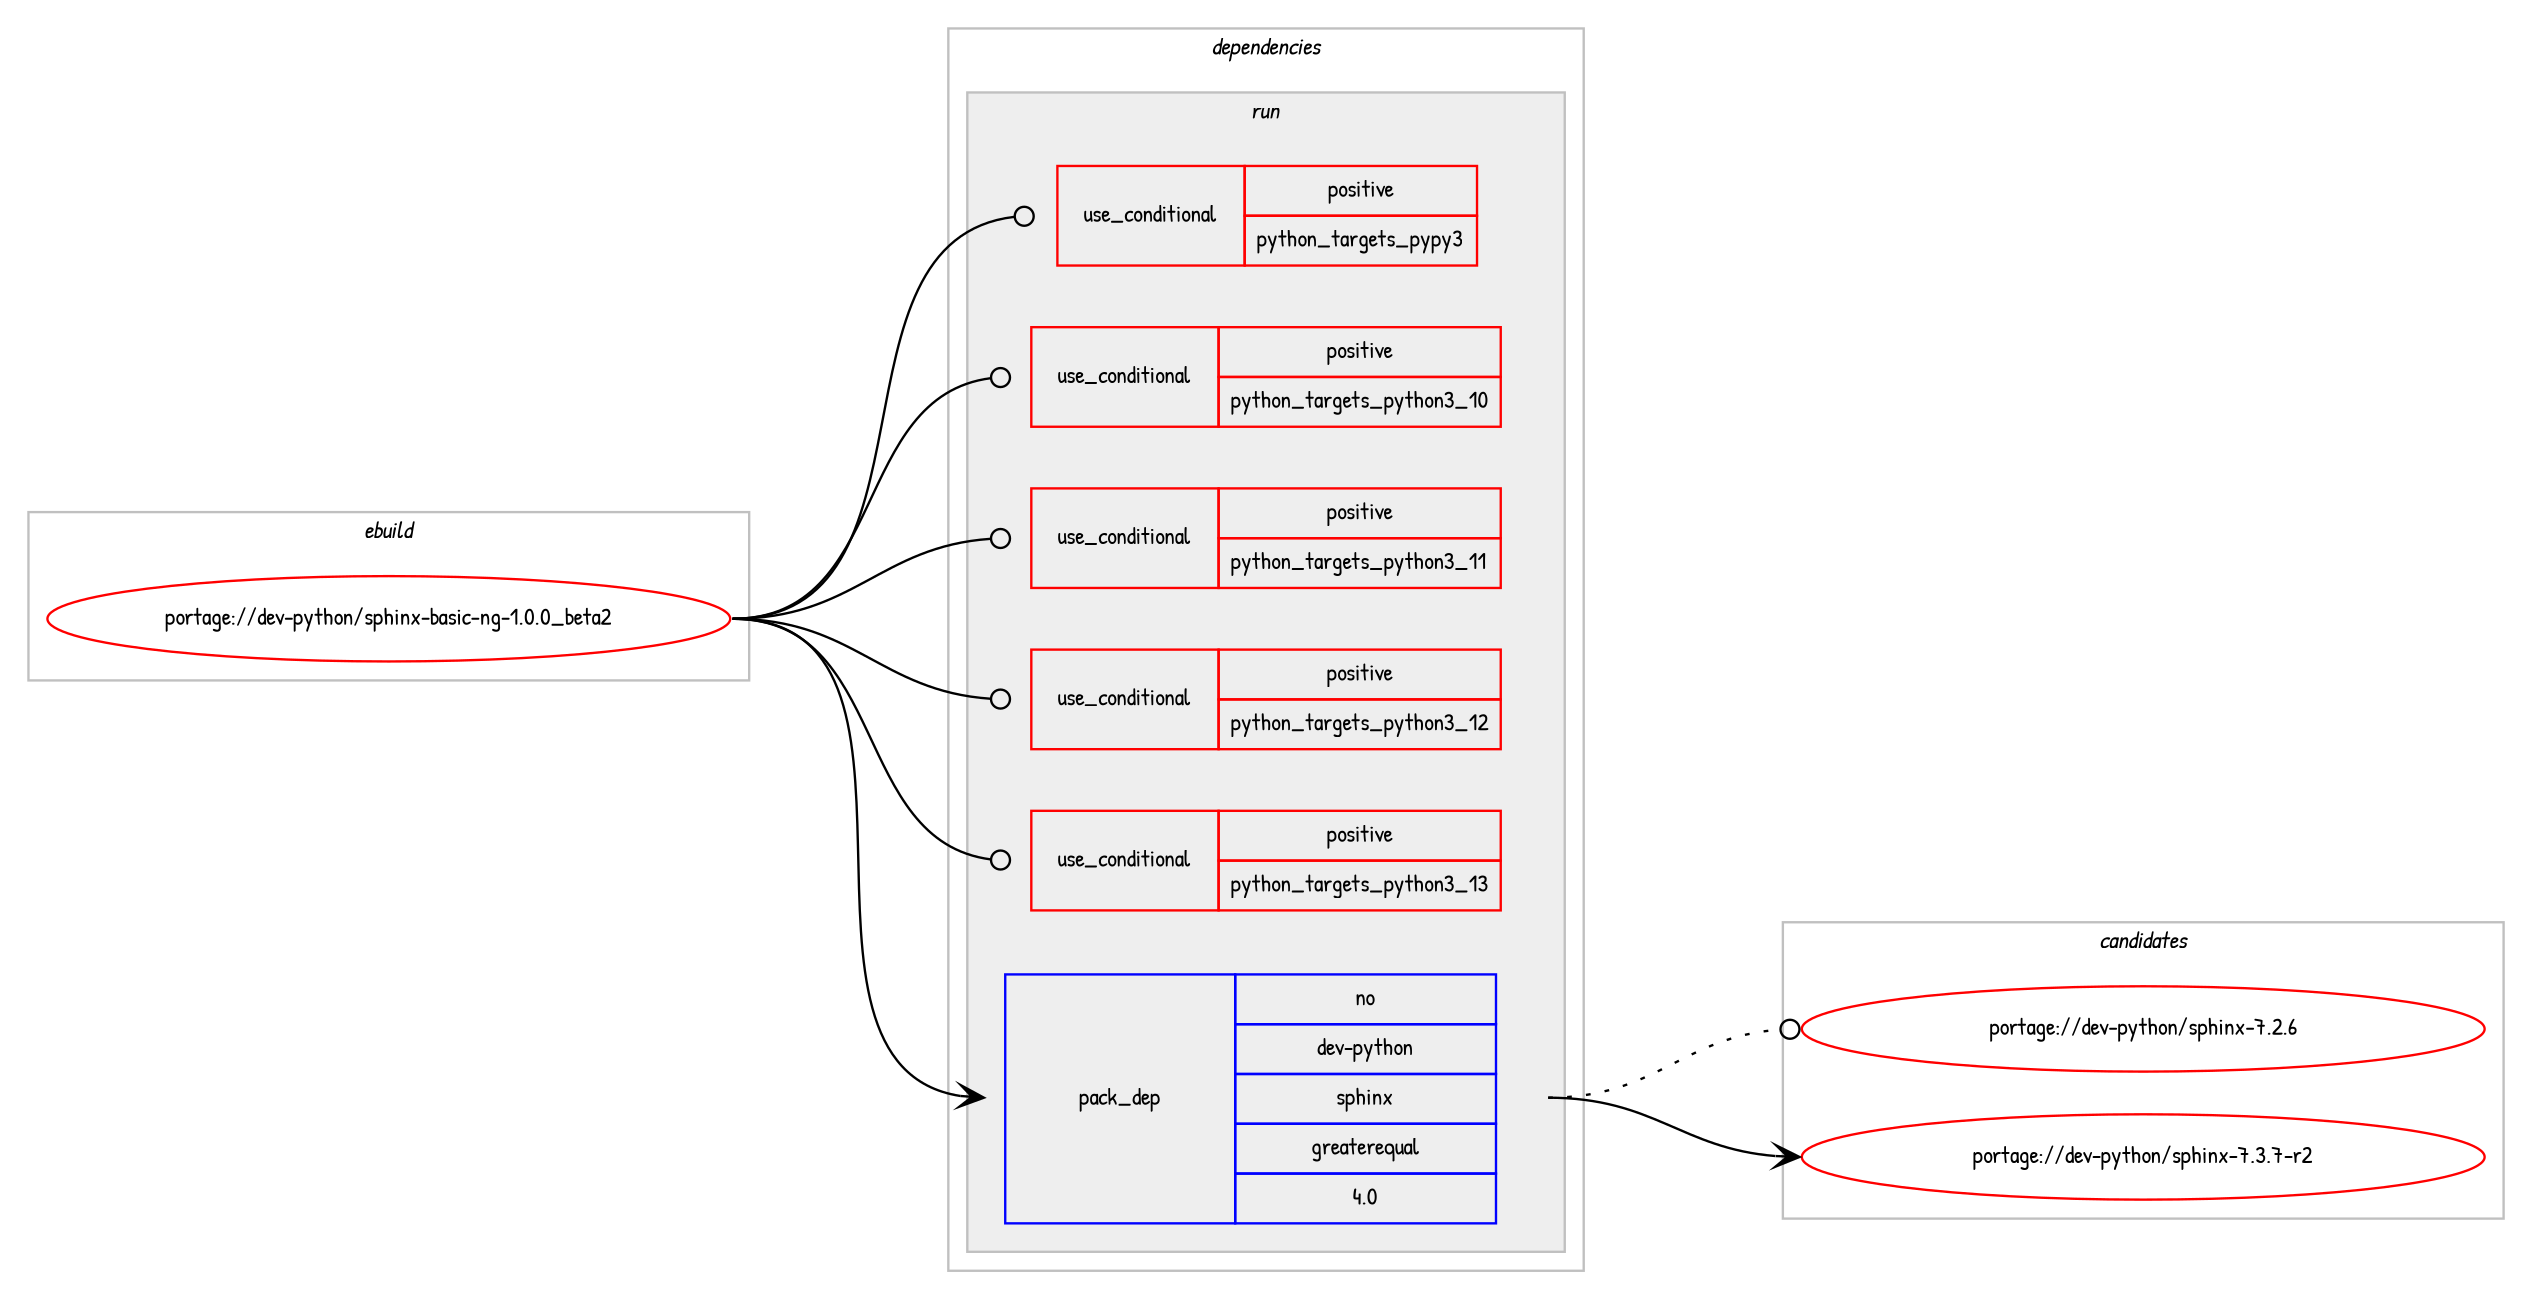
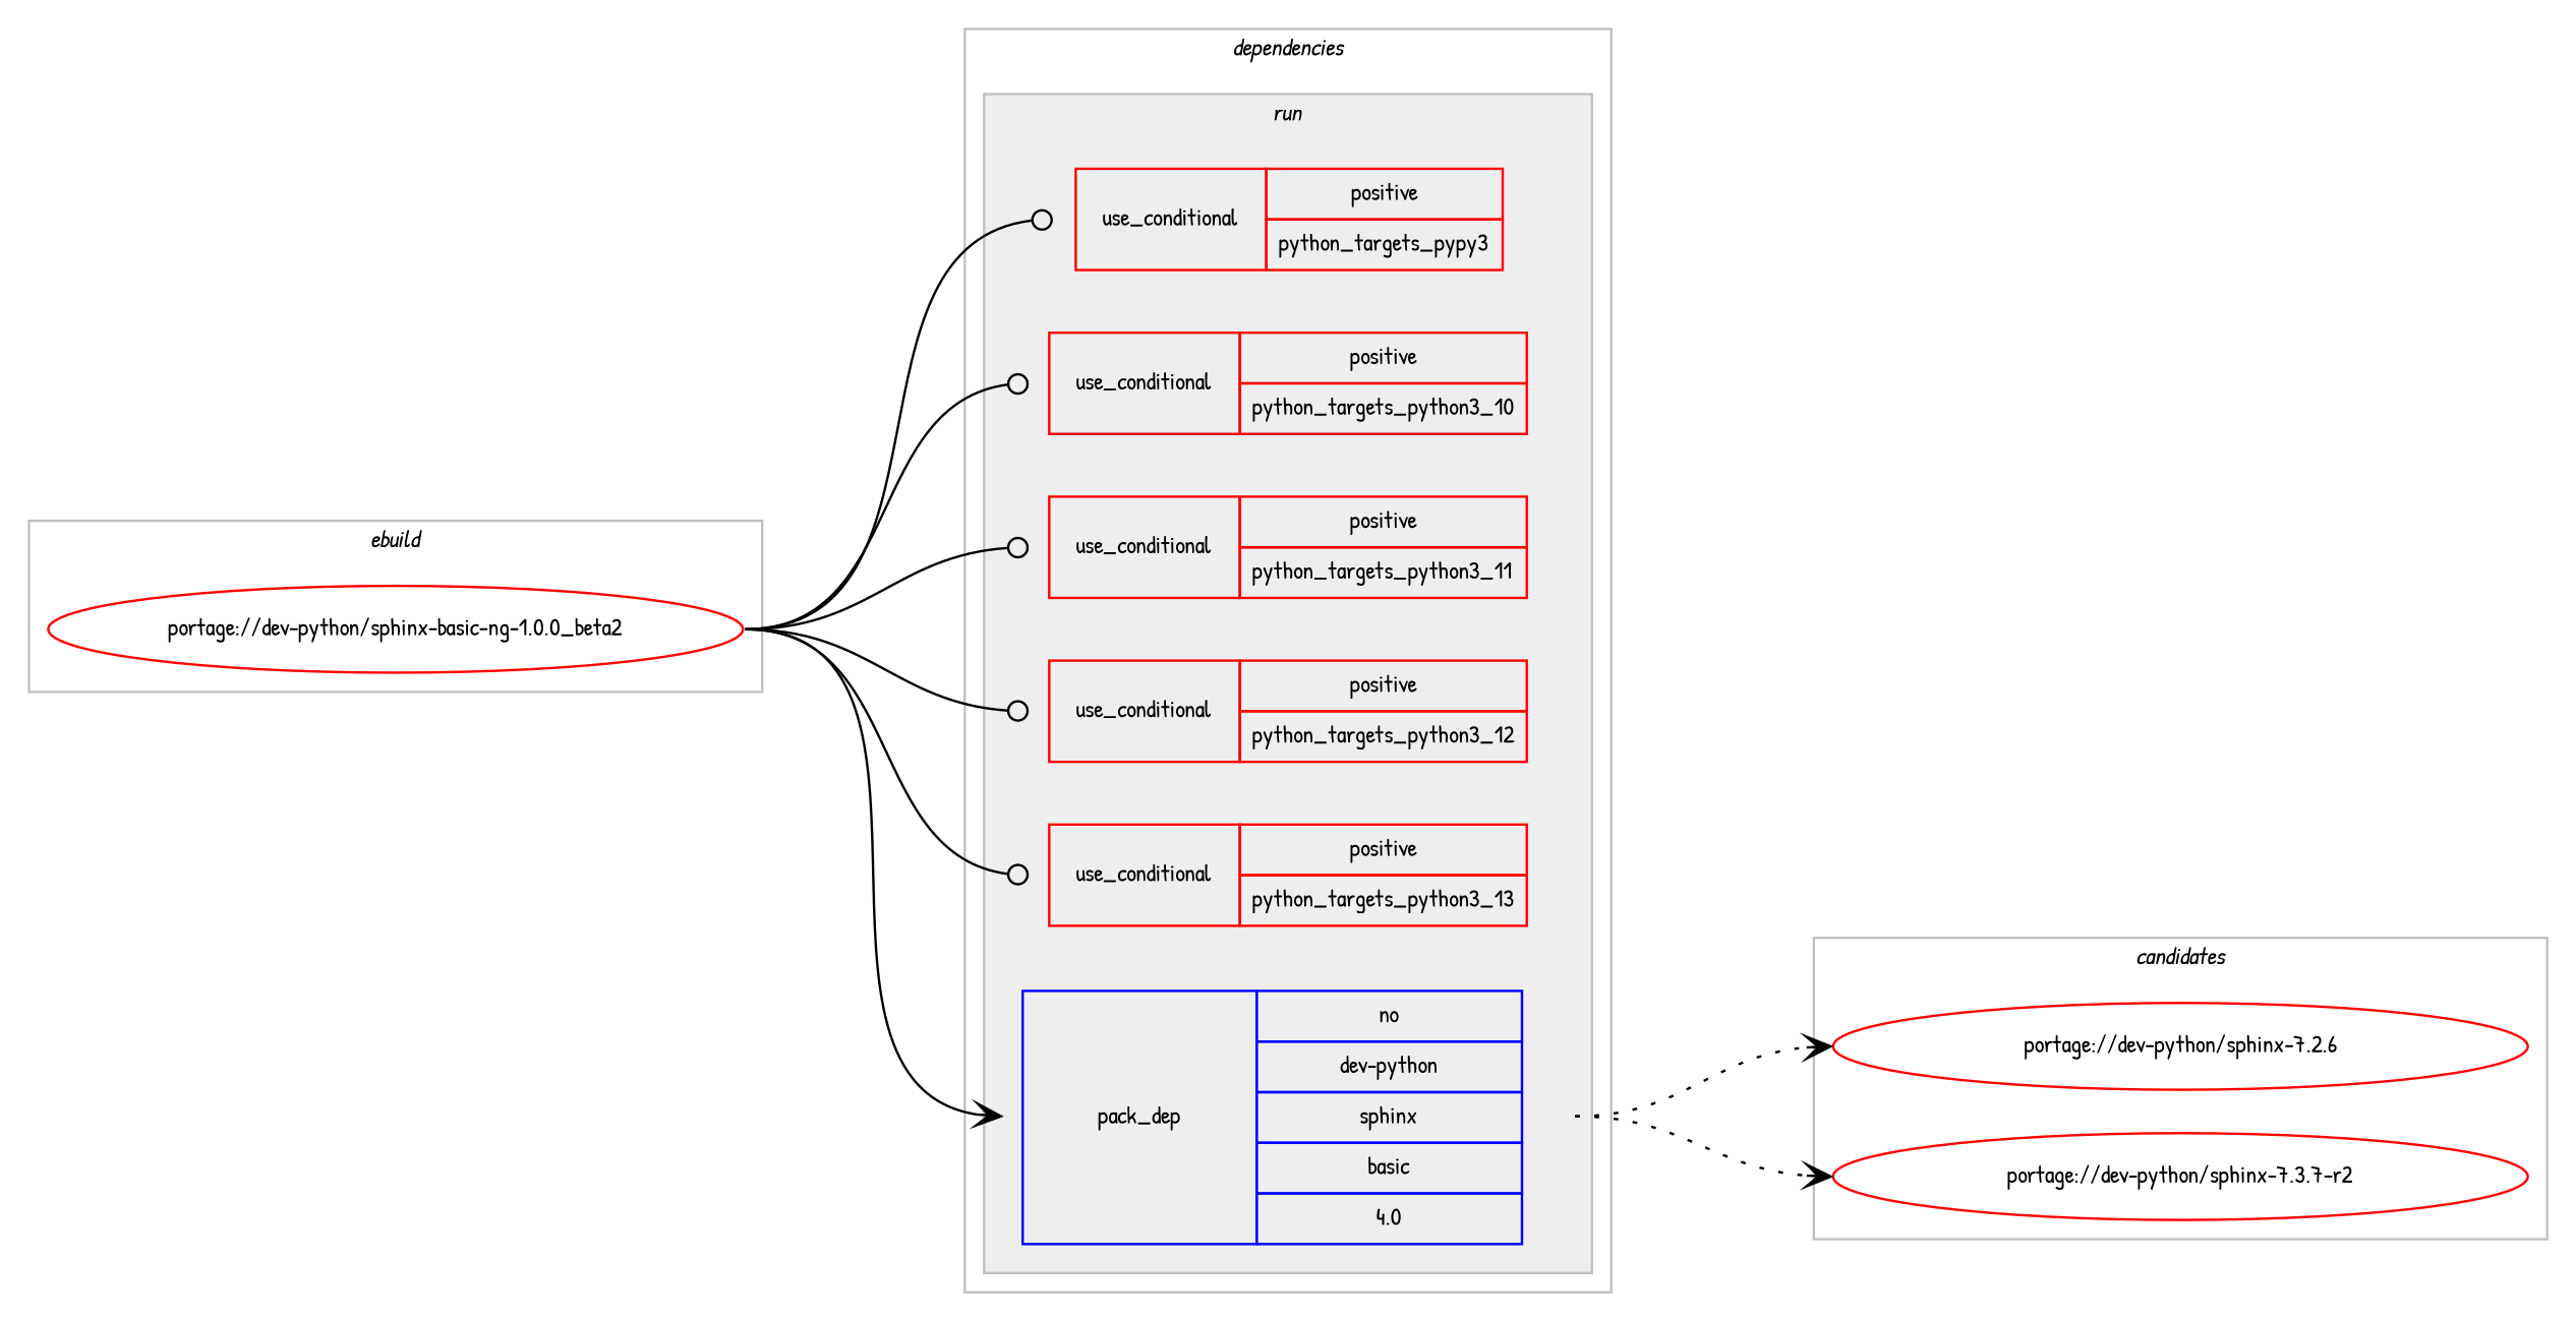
  digraph {
    compound=true
    concentrate=true
    fontname="Patrick Hand"
    fontsize=10
    newrank=true
    rankdir=LR
    ranksep=1.5
    node [color=red fontname="Patrick Hand" fontsize=10 shape=none]
    edge [arrowhead=odot fontname="Patrick Hand" headport=w style=solid tailport=e weight=20]
    n1 [label="portage://dev-python/sphinx-basic-ng-1.0.0_beta2" width=4 shape=""]
    n2 [label=<<TABLE BORDER="0" CELLBORDER="1" CELLSPACING="0" CELLPADDING="4"><TR><TD ROWSPAN="3" CELLPADDING="10">use_conditional</TD></TR><TR><TD>positive</TD></TR><TR><TD>python_targets_pypy3</TD></TR></TABLE>>]
    n3 [label=<<TABLE BORDER="0" CELLBORDER="1" CELLSPACING="0" CELLPADDING="4"><TR><TD ROWSPAN="3" CELLPADDING="10">use_conditional</TD></TR><TR><TD>positive</TD></TR><TR><TD>python_targets_python3_10</TD></TR></TABLE>>]
    n4 [label=<<TABLE BORDER="0" CELLBORDER="1" CELLSPACING="0" CELLPADDING="4"><TR><TD ROWSPAN="3" CELLPADDING="10">use_conditional</TD></TR><TR><TD>positive</TD></TR><TR><TD>python_targets_python3_11</TD></TR></TABLE>>]
    n5 [label=<<TABLE BORDER="0" CELLBORDER="1" CELLSPACING="0" CELLPADDING="4"><TR><TD ROWSPAN="3" CELLPADDING="10">use_conditional</TD></TR><TR><TD>positive</TD></TR><TR><TD>python_targets_python3_12</TD></TR></TABLE>>]
    n6 [label=<<TABLE BORDER="0" CELLBORDER="1" CELLSPACING="0" CELLPADDING="4"><TR><TD ROWSPAN="3" CELLPADDING="10">use_conditional</TD></TR><TR><TD>positive</TD></TR><TR><TD>python_targets_python3_13</TD></TR></TABLE>>]
-   n7 [color=blue label=<<TABLE BORDER="0" CELLBORDER="1" CELLSPACING="0" CELLPADDING="4" WIDTH="220"><TR><TD ROWSPAN="6" CELLPADDING="30">pack_dep</TD></TR><TR><TD WIDTH="110">no</TD></TR><TR><TD>dev-python</TD></TR><TR><TD>sphinx</TD></TR><TR><TD>greaterequal</TD></TR><TR><TD>4.0</TD></TR></TABLE>>]
+   n7 [color=blue label=<<TABLE BORDER="0" CELLBORDER="1" CELLSPACING="0" CELLPADDING="4" WIDTH="220"><TR><TD ROWSPAN="6" CELLPADDING="30">pack_dep</TD></TR><TR><TD WIDTH="110">no</TD></TR><TR><TD>dev-python</TD></TR><TR><TD>sphinx</TD></TR><TR><TD>basic</TD></TR><TR><TD>4.0</TD></TR></TABLE>>]
    n8 [label="portage://dev-python/sphinx-7.2.6" width=4 shape=""]
    n9 [label="portage://dev-python/sphinx-7.3.7-r2" width=4 shape=""]
    subgraph cluster_1 {
      color=gray
      label=<<i>ebuild</i>>
      rank=same
      n1
    }
    subgraph cluster_2 {
      color=gray
      label=<<i>dependencies</i>>
      subgraph cluster_3 {
        color=gray
        fillcolor="#eeeeee"
        label=<<i>compile</i>>
        style=filled
      }
      subgraph cluster_4 {
        color=gray
        fillcolor="#eeeeee"
        label=<<i>compile and run</i>>
        style=filled
      }
      subgraph cluster_5 {
        color=gray
        fillcolor="#eeeeee"
        label=<<i>run</i>>
        style=filled
        subgraph sub_6 {
          color=gray
          fillcolor="#eeeeee"
          label=<<i>run</i>>
          style=filled
          n2
        }
        subgraph sub_7 {
          color=gray
          fillcolor="#eeeeee"
          label=<<i>run</i>>
          style=filled
          n3
        }
        subgraph sub_8 {
          color=gray
          fillcolor="#eeeeee"
          label=<<i>run</i>>
          style=filled
          n4
        }
        subgraph sub_9 {
          color=gray
          fillcolor="#eeeeee"
          label=<<i>run</i>>
          style=filled
          n5
        }
        subgraph sub_10 {
          color=gray
          fillcolor="#eeeeee"
          label=<<i>run</i>>
          style=filled
          n6
        }
        subgraph sub_11 {
          color=gray
          fillcolor="#eeeeee"
          label=<<i>run</i>>
          style=filled
          n7
        }
      }
    }
    subgraph cluster_12 {
      color=gray
      label=<<i>candidates</i>>
      rank=same
      subgraph sub_13 {
        color=black
        label=<<i>candidates</i>>
        nodesep=1
        rank=same
        n8
        n9
      }
    }
    n1 -> n2
    n1 -> n3
    n1 -> n4
    n1 -> n5
    n1 -> n6
    n1 -> n7 [arrowhead=vee]
-   n7 -> n8 [style=dotted weight=100]
-   n7 -> n9 [arrowhead=vee weight=100]
+   n7 -> n8 [arrowhead=vee style=dotted weight=100]
+   n7 -> n9 [arrowhead=vee style=dotted weight=100]
  }
